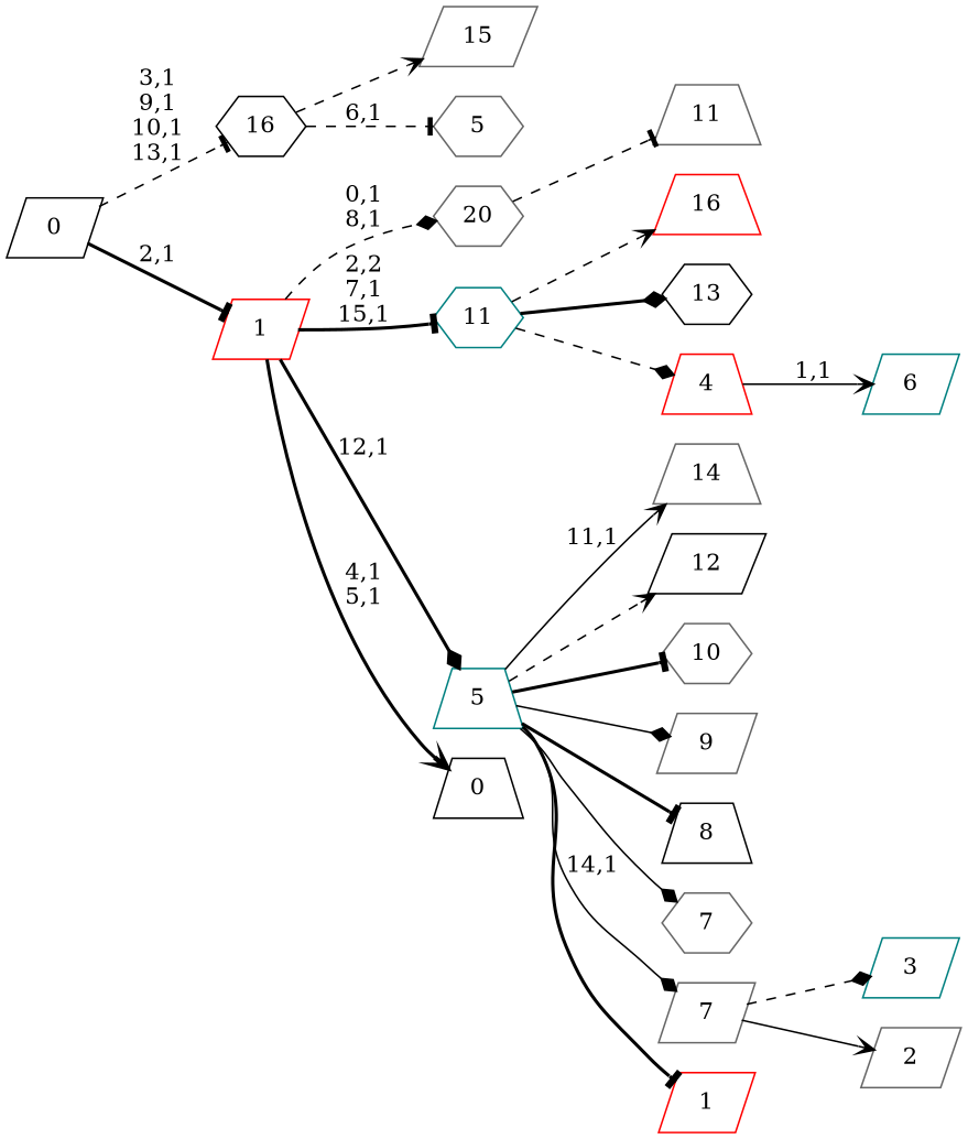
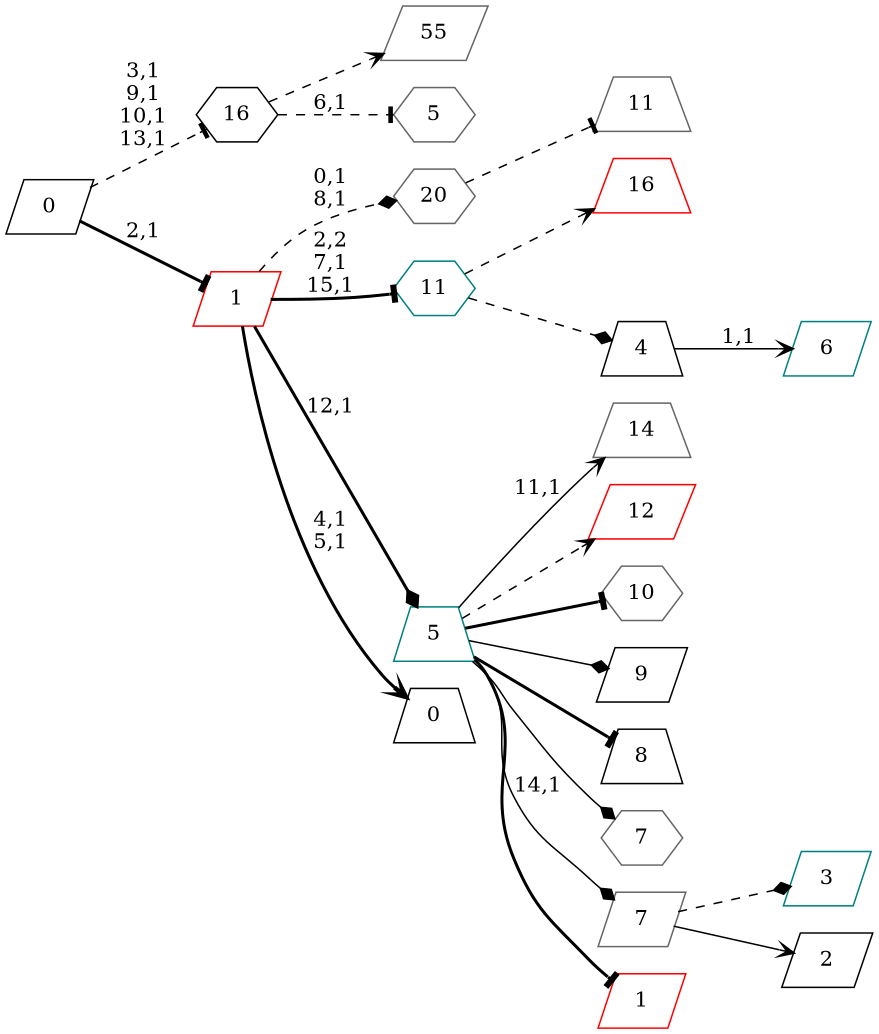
  digraph {
    rankdir=LR
    node [color=gray40 shape=parallelogram]
    edge [arrowhead=tee style=dashed]
    n1 [color=red label=16 shape=trapezium]
-   n2 [label=15]
+   n2 [label=55]
    n3 [label=14 shape=trapezium]
-   n4 [color=black label=13 shape=hexagon]
-   n5 [color=black label=12]
+   n5 [color=red label=12]
    n6 [label=11 shape=trapezium]
    n7 [label=10 shape=hexagon]
-   n8 [label=9]
+   n8 [color=black label=9]
    n9 [color=black label=8 shape=trapezium]
    n10 [label=7 shape=hexagon]
    n11 [color=teal label=6]
    20 [shape=hexagon]
    n13 [label=5 shape=hexagon]
    16 [color=black shape=hexagon]
-   n15 [color=red label=4 shape=trapezium]
+   n15 [color=black label=4 shape=trapezium]
    11 [color=teal shape=hexagon]
    n17 [color=teal label=3]
-   n18 [label=2]
+   n18 [color=black label=2]
    7
    n20 [color=red label=1]
    5 [color=teal shape=trapezium]
    n22 [color=black label=0 shape=trapezium]
    1 [color=red]
    0 [color=black]
    20 -> n6
    16 -> n2 [arrowhead=vee]
    16 -> n13 [label="6,1"]
    n15 -> n11 [arrowhead=vee label="1,1" style=solid]
    11 -> n1 [arrowhead=vee]
-   11 -> n4 [arrowhead=diamond style=bold]
    11 -> n15 [arrowhead=diamond]
    7 -> n17 [arrowhead=diamond]
    7 -> n18 [arrowhead=vee style=solid]
    5 -> n3 [arrowhead=vee label="11,1" style=solid]
    5 -> n5 [arrowhead=vee]
    5 -> n7 [style=bold]
    5 -> n8 [arrowhead=diamond style=solid]
    5 -> n9 [style=bold]
    5 -> n10 [arrowhead=diamond style=solid]
    5 -> 7 [arrowhead=diamond label="14,1" style=solid]
    5 -> n20 [style=bold]
    1 -> 20 [arrowhead=diamond label="0,1\n8,1"]
    1 -> 11 [label="2,2\n7,1\n15,1" style=bold]
    1 -> 5 [arrowhead=diamond label="12,1" style=bold]
    1 -> n22 [arrowhead=vee label="4,1\n5,1" style=bold]
    0 -> 16 [label="3,1\n9,1\n10,1\n13,1"]
    0 -> 1 [label="2,1" style=bold]
  }
